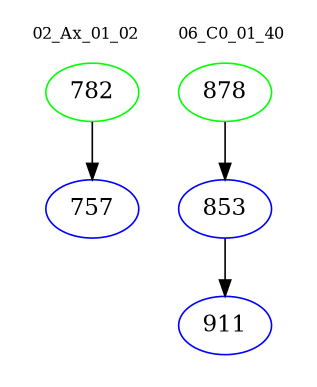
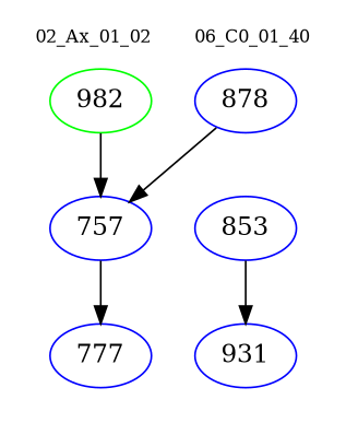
  digraph {
    node [color=blue]
    edge [color=black]
-   n1 [color=green label=782]
+   n1 [color=green label=982]
    n2 [label=757]
-   n4 [color=green label=878]
+   n3 [label=777]
+   n4 [label=878]
    n5 [label=853]
-   n6 [label=911]
+   n6 [label=931]
    subgraph cluster_1 {
      color=white
      fontsize=10
      label="02_Ax_01_02"
      n1
      n2
+     n3
    }
    subgraph cluster_2 {
      color=white
      fontsize=10
      label="06_C0_01_40"
      n4
      n5
      n6
    }
    n1 -> n2
-   n4 -> n5
+   n2 -> n3
+   n4 -> n2
    n5 -> n6
  }
